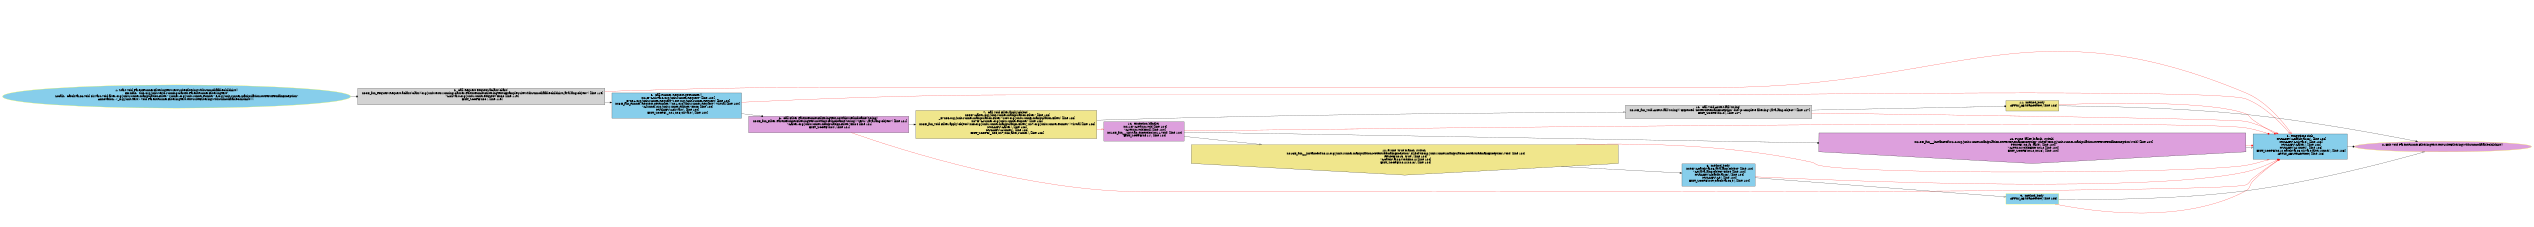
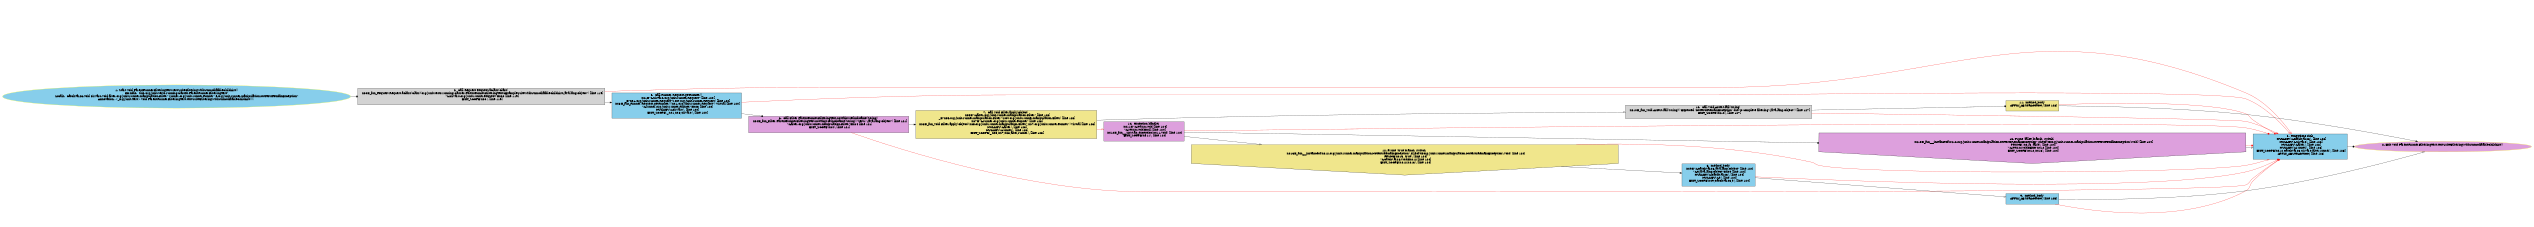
  digraph {
    rankdir=LR
    node [style=filled fillcolor=skyblue shape=box]
    edge [arrowhead=dot]
    n1 [color=yellow label="1: Start void ParentRunnerFilteringTest.testSuiteFilteringWithUnmodifiableChildList()\nFormals:  this:org.junit.tests.running.classes.ParentRunnerFilteringTest*\nLocals:  CatchVar23:void $irvar0:void filter:org.junit.runner.manipulation.Filter* runner:org.junit.runner.Runner* e:org.junit.runner.manipulation.NoTestsRemainException*\nAnnotation: <_org.junit.Test> void ParentRunnerFilteringTest.testSuiteFilteringWithUnmodifiableChildList()() \n  " shape=""]
    n2 [label="4:  Call Request Request.aClass(Class) \n   n$0=_fun_Request Request.aClass(Class)(org.junit.tests.running.classes.ParentRunnerFilteringTest$ExampleSuiteWithUnmodifiableChildList:java.lang.Object*) [line 119]\n  *&$irvar0:org.junit.runner.Request*=n$0 [line 119]\n  EXIT_SCOPE(n$0); [line 119]\n " fillcolor=lightgrey]
    n3 [label="3:  exceptions sink \n   NULLIFY(&CatchVar23); [line 128]\n  NULLIFY(&$irvar0); [line 128]\n  NULLIFY(&filter); [line 128]\n  NULLIFY(&runner); [line 128]\n  EXIT_SCOPE(n$12,CatchVar23,$irvar0,filter,runner); [line 128]\n  APPLY_ABSTRACTION; [line 128]\n "]
    n4 [label="5:  Call Runner Request.getRunner() \n   n$1=*&$irvar0:org.junit.runner.Request* [line 120]\n  _=*n$1:org.junit.runner.Request*(root org.junit.runner.Request) [line 120]\n  n$3=_fun_Runner Request.getRunner()(n$1:org.junit.runner.Request*) virtual [line 120]\n  *&runner:org.junit.runner.Runner*=n$3 [line 120]\n  NULLIFY(&$irvar0); [line 120]\n  EXIT_SCOPE(_,n$1,n$3,$irvar0); [line 120]\n "]
    n5 [color=yellow label="2: Exit void ParentRunnerFilteringTest.testSuiteFilteringWithUnmodifiableChildList() \n  " fillcolor=plum shape=""]
    n6 [label="6:  Call Filter ParentRunnerFilteringTest.notThisMethodName(String) \n   n$4=_fun_Filter ParentRunnerFilteringTest.notThisMethodName(String)(\"test1\":java.lang.Object*) [line 121]\n  *&filter:org.junit.runner.manipulation.Filter*=n$4 [line 121]\n  EXIT_SCOPE(n$4); [line 121]\n " fillcolor=plum]
    n7 [label="7:  Call void Filter.apply(Object) \n   n$5=*&filter:org.junit.runner.manipulation.Filter* [line 123]\n  _=*n$5:org.junit.runner.manipulation.Filter*(root org.junit.runner.manipulation.Filter) [line 123]\n  n$7=*&runner:org.junit.runner.Runner* [line 123]\n  n$8=_fun_void Filter.apply(Object)(n$5:org.junit.runner.manipulation.Filter*,n$7:org.junit.runner.Runner*) virtual [line 123]\n  NULLIFY(&filter); [line 123]\n  NULLIFY(&runner); [line 123]\n  EXIT_SCOPE(_,n$5,n$7,n$8,filter,runner); [line 123]\n " fillcolor=khaki]
    n8 [label="10:  Call void Assert.fail(String) \n   n$10=_fun_void Assert.fail(String)(\"Expected 'NoTestsRemainException' due to complete filtering\":java.lang.Object*) [line 127]\n  EXIT_SCOPE(n$10); [line 127]\n " fillcolor=lightgrey]
    n9 [label="14:  exception handler \n   n$11=*&return:void [line 124]\n  *&return:void=null [line 124]\n  n$12=_fun___unwrap_exception(n$11:void) [line 124]\n  EXIT_SCOPE(n$11); [line 124]\n " fillcolor=plum]
    n10 [label="11:  method_body \n   APPLY_ABSTRACTION; [line 128]\n " fillcolor=khaki]
    n11 [label="12: Prune (true branch, switch) \n   n$13=_fun___instanceof(n$12:org.junit.runner.manipulation.NoTestsRemainException*,sizeof(t=org.junit.runner.manipulation.NoTestsRemainException):void) [line 124]\n  PRUNE(n$13, true); [line 124]\n  *&CatchVar23:void=n$12 [line 124]\n  EXIT_SCOPE(n$12,n$13); [line 124]\n " shape=invhouse fillcolor=khaki]
    n12 [label="13: Prune (false branch, switch) \n   n$13=_fun___instanceof(n$12:org.junit.runner.manipulation.NoTestsRemainException*,sizeof(t=org.junit.runner.manipulation.NoTestsRemainException):void) [line 124]\n  PRUNE(!n$13, false); [line 124]\n  *&return:void=EXN n$12 [line 124]\n  EXIT_SCOPE(n$12,n$13); [line 124]\n " shape=invhouse fillcolor=plum]
    n13 [label="8:  method_body \n   n$9=*&CatchVar23:java.lang.Object* [line 124]\n  *&e:java.lang.Object*=n$9 [line 124]\n  NULLIFY(&CatchVar23); [line 124]\n  NULLIFY(&e); [line 124]\n  EXIT_SCOPE(n$9,CatchVar23,e); [line 124]\n "]
-   n14 [label="9:  method_body \n   APPLY_ABSTRACTION; [line 125]\n " color=yellow]
+   n14 [label="9:  method_body \n   APPLY_ABSTRACTION; [line 125]\n "]
    n1 -> n2
    n2 -> n3 [color=red arrowhead=onormal]
    n2 -> n4 [arrowhead=normal]
    n3 -> n5
    n4 -> n3 [color=red arrowhead=onormal]
    n4 -> n6
    n6 -> n3 [color=red]
    n6 -> n7 [arrowhead=normal]
    n7 -> n8 [arrowhead=onormal]
    n7 -> n9 [color=red arrowhead=onormal]
    n8 -> n3 [color=red arrowhead=normal]
    n8 -> n10
    n9 -> n3 [color=red]
    n9 -> n11 [arrowhead=onormal]
    n9 -> n12
    n10 -> n3 [color=red]
    n10 -> n5 [arrowhead=normal]
    n11 -> n3 [color=red arrowhead=onormal]
    n11 -> n13 [arrowhead=normal]
    n12 -> n3 [arrowhead=onormal]
    n12 -> n3 [color=red]
    n13 -> n3 [color=red]
    n13 -> n14 [arrowhead=onormal]
    n14 -> n3 [color=red arrowhead=onormal]
    n14 -> n5 [arrowhead=onormal]
  }
